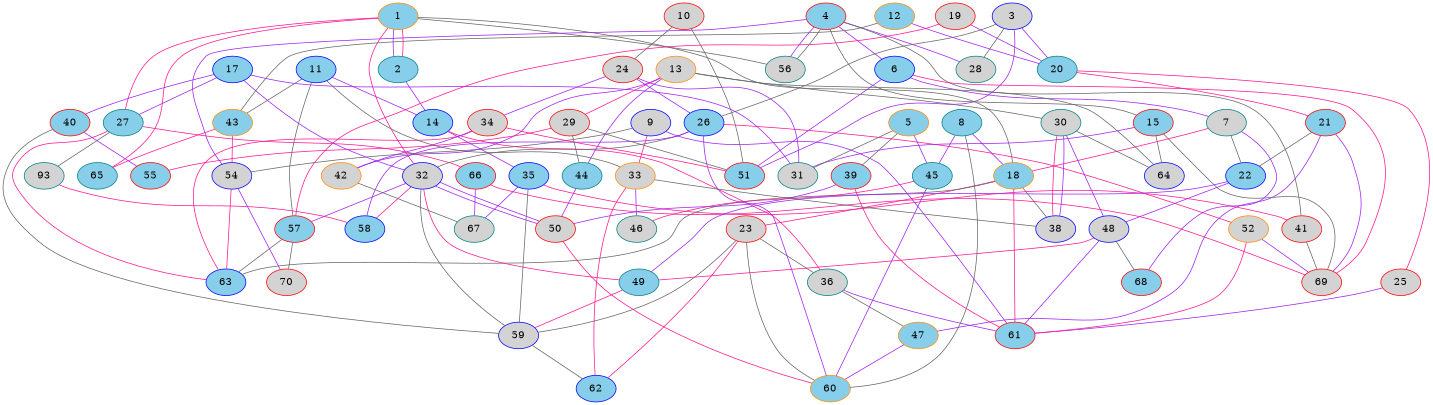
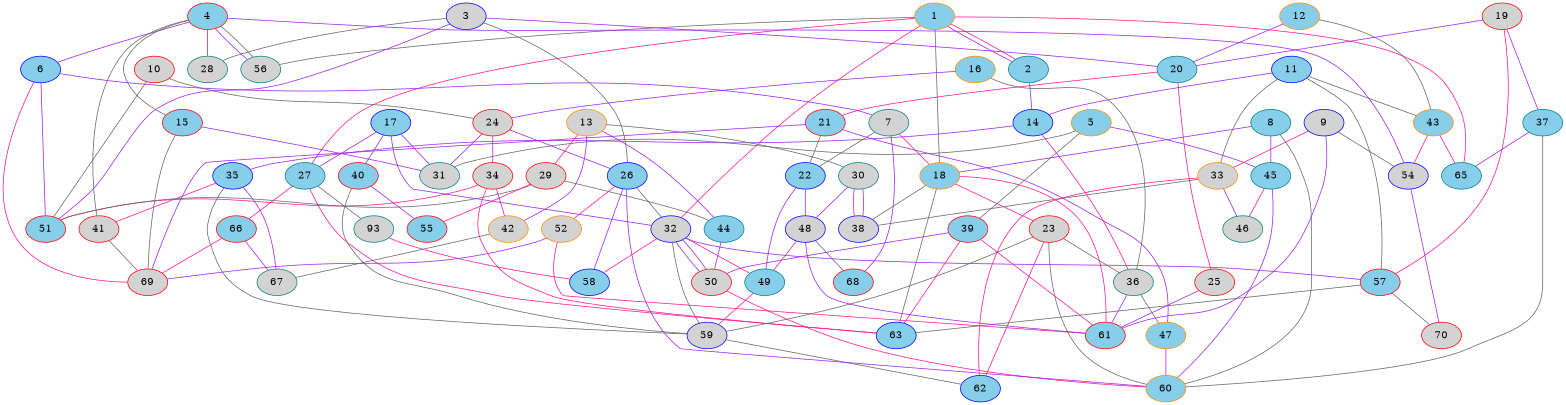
  graph {
    node [color=red fillcolor=skyblue style=filled]
    edge [color=purple]
    1 [color=darkorange]
    2 [color=teal]
    18 [color=darkorange]
    27 [color=teal]
    32 [color=blue fillcolor=lightgrey]
    56 [color=teal fillcolor=lightgrey]
    65 [color=teal]
    14 [color=blue]
    61
    23 [fillcolor=lightgrey]
    38 [color=blue fillcolor=lightgrey]
    63 [color=blue]
    n13 [color=teal fillcolor=lightgrey label=93]
    66
    57
    49 [color=teal]
    59 [color=blue fillcolor=lightgrey]
    58 [color=blue]
    50 [fillcolor=lightgrey]
    35 [color=blue]
    36 [color=teal fillcolor=lightgrey]
    3 [color=blue fillcolor=lightgrey]
    20 [color=teal]
    26 [color=blue]
    28 [color=teal fillcolor=lightgrey]
    51
    21
    25 [fillcolor=lightgrey]
    60 [color=darkorange]
    52 [color=darkorange fillcolor=lightgrey]
    4
    6 [color=blue]
    15
    41 [fillcolor=lightgrey]
    54 [color=blue fillcolor=lightgrey]
    7 [color=teal fillcolor=lightgrey]
    69 [fillcolor=lightgrey]
    31 [color=teal fillcolor=lightgrey]
-   64 [color=blue fillcolor=lightgrey]
    70 [fillcolor=lightgrey]
    5 [color=darkorange]
    39
    45 [color=teal]
    46 [color=teal fillcolor=lightgrey]
    22 [color=blue]
    68
    48 [color=blue fillcolor=lightgrey]
    8 [color=teal]
    9 [color=blue fillcolor=lightgrey]
    33 [color=darkorange fillcolor=lightgrey]
    62 [color=blue]
    10 [fillcolor=lightgrey]
    24 [fillcolor=lightgrey]
    34 [fillcolor=lightgrey]
    11 [color=blue]
    43 [color=darkorange]
    12 [color=darkorange]
    13 [color=darkorange fillcolor=lightgrey]
    29 [fillcolor=lightgrey]
    30 [color=teal fillcolor=lightgrey]
    42 [color=darkorange fillcolor=lightgrey]
    44 [color=teal]
    55
    67 [color=teal fillcolor=lightgrey]
    47 [color=darkorange]
+   16 [color=darkorange]
    17 [color=blue]
    40
    19 [fillcolor=lightgrey]
+   37 [color=teal]
    1 -- 2
    1 -- 2 [color=deeppink]
    1 -- 18 [color=gray40]
    1 -- 27 [color=deeppink]
    1 -- 32 [color=deeppink]
    1 -- 56 [color=gray40]
    1 -- 65 [color=deeppink]
    2 -- 14
    18 -- 61 [color=deeppink]
    18 -- 23 [color=deeppink]
    18 -- 38 [color=gray40]
    18 -- 63 [color=gray40]
    27 -- 63 [color=deeppink]
    27 -- n13 [color=gray40]
    27 -- 66 [color=deeppink]
    32 -- 57
    32 -- 49 [color=deeppink]
    32 -- 59 [color=gray40]
    32 -- 58 [color=deeppink]
    32 -- 50
    32 -- 50
    14 -- 35
    14 -- 36 [color=deeppink]
    23 -- 59 [color=gray40]
    23 -- 36 [color=gray40]
    23 -- 60 [color=gray40]
    23 -- 62 [color=deeppink]
    n13 -- 58 [color=deeppink]
    66 -- 69 [color=deeppink]
    66 -- 67
    57 -- 63 [color=gray40]
    57 -- 70 [color=gray40]
    49 -- 59 [color=deeppink]
    59 -- 62 [color=gray40]
    50 -- 60 [color=deeppink]
    35 -- 59 [color=gray40]
    35 -- 41 [color=deeppink]
    35 -- 67
    36 -- 61
    36 -- 47 [color=gray40]
    3 -- 20
    3 -- 26 [color=gray40]
    3 -- 28 [color=gray40]
    3 -- 51
    20 -- 21 [color=deeppink]
    20 -- 25 [color=deeppink]
    26 -- 32 [color=gray40]
    26 -- 58
    26 -- 60
    26 -- 52 [color=deeppink]
    21 -- 69
    21 -- 22 [color=gray40]
    21 -- 47
    25 -- 61
    52 -- 61 [color=deeppink]
    52 -- 69
    4 -- 56
    4 -- 56 [color=gray40]
    4 -- 28
    4 -- 6
    4 -- 15 [color=gray40]
    4 -- 41 [color=gray40]
    4 -- 54
    6 -- 51
    6 -- 7
    6 -- 69 [color=deeppink]
    15 -- 69 [color=gray40]
    15 -- 31
-   15 -- 64 [color=gray40]
    41 -- 69 [color=gray40]
-   54 -- 63 [color=deeppink]
+   39 -- 63 [color=deeppink]
    54 -- 70
    7 -- 18 [color=deeppink]
    7 -- 22 [color=gray40]
    7 -- 68
    5 -- 31 [color=gray40]
    5 -- 39 [color=gray40]
    5 -- 45
    39 -- 61 [color=deeppink]
    39 -- 50
    45 -- 60
    45 -- 46 [color=deeppink]
    22 -- 49
    22 -- 48
    48 -- 61
    48 -- 49 [color=deeppink]
    48 -- 68 [color=gray40]
    8 -- 18
    8 -- 60 [color=gray40]
    8 -- 45
    9 -- 61
    9 -- 54 [color=gray40]
    9 -- 33 [color=deeppink]
    33 -- 38 [color=gray40]
    33 -- 46
    33 -- 62 [color=deeppink]
    10 -- 51 [color=gray40]
    10 -- 24 [color=gray40]
    24 -- 26
    24 -- 31
    24 -- 34
    34 -- 63 [color=deeppink]
    34 -- 51 [color=deeppink]
    34 -- 42
    11 -- 14
    11 -- 57 [color=gray40]
    11 -- 33 [color=gray40]
    11 -- 43 [color=gray40]
    43 -- 65 [color=deeppink]
    43 -- 54 [color=deeppink]
    12 -- 20
    12 -- 43 [color=gray40]
-   13 -- 64 [color=gray40]
    13 -- 29 [color=deeppink]
    13 -- 30 [color=gray40]
    13 -- 42
    13 -- 44
    29 -- 51 [color=gray40]
    29 -- 44 [color=gray40]
    29 -- 55 [color=deeppink]
    30 -- 38 [color=deeppink]
    30 -- 38
-   30 -- 64 [color=gray40]
    30 -- 48
    42 -- 67 [color=gray40]
    44 -- 50
    47 -- 60
+   16 -- 36 [color=gray40]
+   16 -- 24
    17 -- 27
    17 -- 32
    17 -- 31
    17 -- 40
    40 -- 59 [color=gray40]
    40 -- 55
    19 -- 57 [color=deeppink]
    19 -- 20
+   19 -- 37
+   37 -- 65
+   37 -- 60 [color=gray40]
  }
